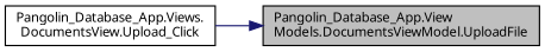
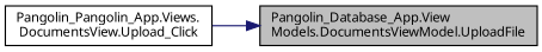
  digraph {
    rankdir=RL
    fontname="Noto Sans"
    node [color=black fontname="Noto Sans" fontsize=10 shape=record style=filled]
    n1 [fillcolor=grey75 fontcolor=black height=0.2 label="Pangolin_Database_App.View\lModels.DocumentsViewModel.UploadFile" width=0.4]
-   n2 [fillcolor=white height=0.2 label="Pangolin_Database_App.Views.\lDocumentsView.Upload_Click" width=0.4]
+   n2 [fillcolor=white height=0.2 label="Pangolin_Pangolin_App.Views.\lDocumentsView.Upload_Click" width=0.4]
    n1 -> n2 [color=midnightblue dir=back fontname="Noto Sans" fontsize=10 labelfontname=Helvetica labelfontsize=10 style=solid]
  }
